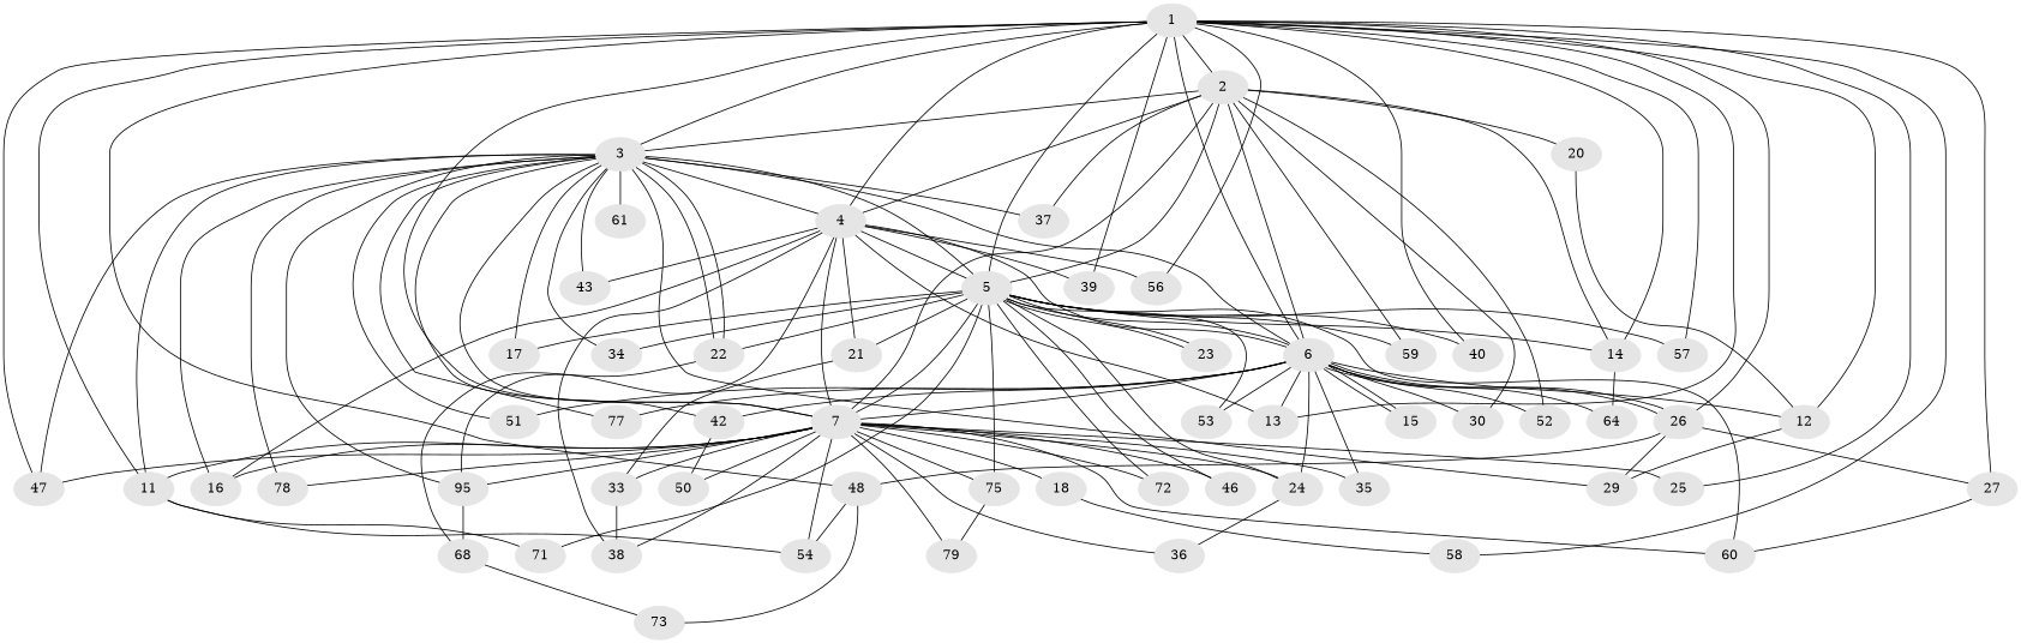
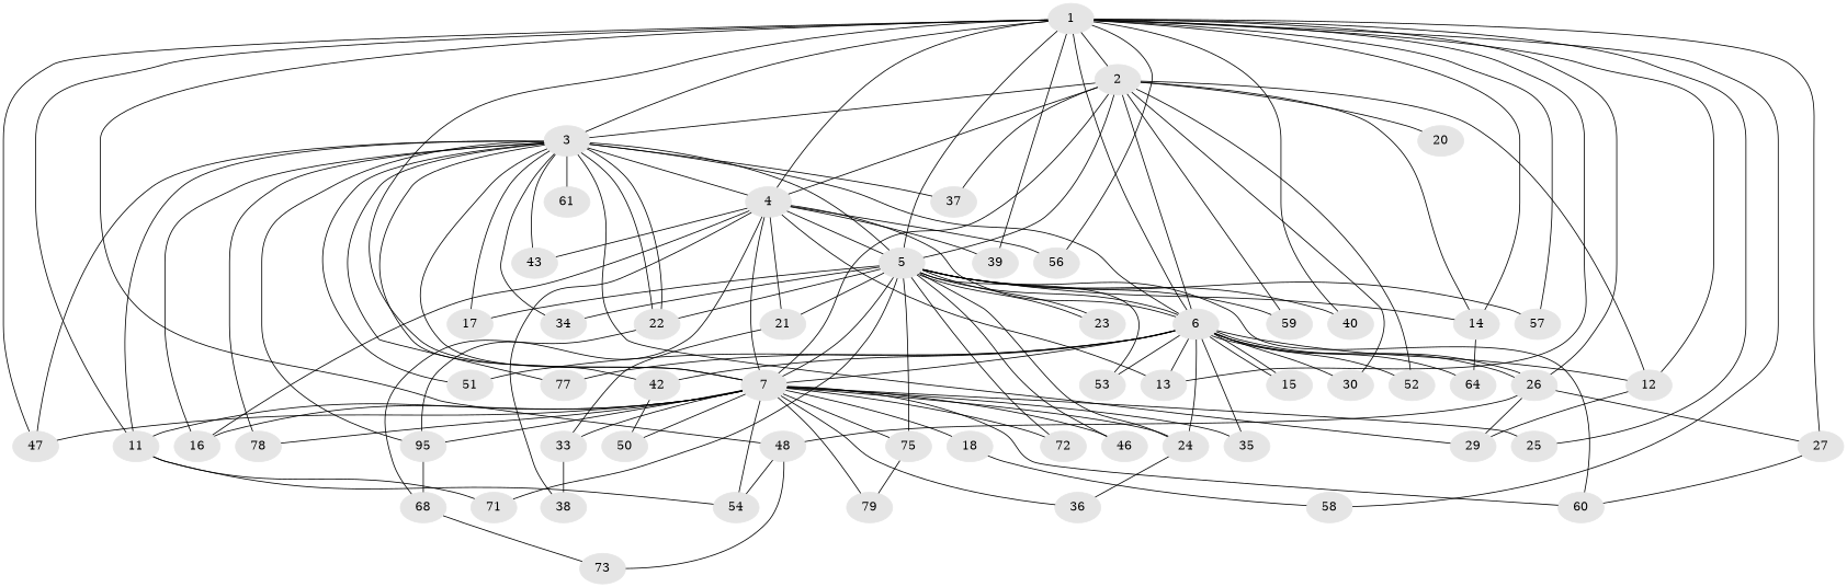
  graph {
    node [color=gray90 style=filled]
    1 [super="+31"]
    2 [super="+74"]
    3 [super="+8"]
    4 [super="+28"]
    5 [super="+10"]
    6 [super="+49"]
    7 [super="+9"]
    11
    12
    13
    14 [super="+44"]
    25
    26 [super="+55"]
    27
    39 [super="+76"]
    40
    47 [super="+70"]
    48
    56
    57
    58
    20
    30
    37
    52
    59
    16 [super="+19"]
    17
    22 [super="+63"]
    29 [super="+41"]
    34
    42
    43
    n34 [label=95 super="+67"]
    51 [super="+65"]
    61
    77
    78
    21 [super="+32"]
    38
    23
    24 [super="+62"]
    46
    53
    60 [super="+66"]
    71
    72
    75
    15
    35
    64
    18
    33
    36
    50
    54 [super="+69"]
    79
    73
    68
    1 -- 2
    1 -- 3 [weight=2]
    1 -- 4
    1 -- 5 [weight=2]
    1 -- 6
    1 -- 7 [weight=2]
    1 -- 11
    1 -- 12
    1 -- 13
    1 -- 14
    1 -- 25
    1 -- 26
    1 -- 27
    1 -- 39
    1 -- 40
    1 -- 47
    1 -- 48
    1 -- 56
    1 -- 57
    1 -- 58
    2 -- 3 [weight=2]
    2 -- 4
    2 -- 5 [weight=2]
    2 -- 6
    2 -- 7 [weight=2]
-   20 -- 12
+   2 -- 12
    2 -- 14
    2 -- 20
    2 -- 30
    2 -- 37
    2 -- 52
    2 -- 59
    3 -- 4 [weight=2]
    3 -- 5 [weight=4]
    3 -- 6 [weight=2]
    3 -- 7 [weight=4]
    3 -- 11
    3 -- 47
    3 -- 37
    3 -- 16
    3 -- 17
    3 -- 22
    3 -- 22
    3 -- 29
    3 -- 34
    3 -- 42
    3 -- 43
    3 -- n34
    3 -- 51
    3 -- 61 [weight=2]
    3 -- 77
    3 -- 78
    4 -- 5 [weight=2]
    4 -- 6
    4 -- 7 [weight=3]
    4 -- 13
    4 -- 39
    4 -- 56
    4 -- 16
    4 -- 43
    4 -- n34
    4 -- 21
    4 -- 38
    5 -- 6 [weight=2]
    5 -- 7 [weight=4]
    5 -- 14
    5 -- 40
    5 -- 57
    5 -- 59
    5 -- 17
    5 -- 22
    5 -- 34
    5 -- 21 [weight=2]
    5 -- 23
    5 -- 23
    5 -- 24
    5 -- 46
    5 -- 53
    5 -- 60
    5 -- 71
    5 -- 72
    5 -- 75
    6 -- 7 [weight=2]
    6 -- 12
    6 -- 13
    6 -- 26
    6 -- 26
    6 -- 30
    6 -- 52
    6 -- 42
    6 -- 51 [weight=2]
    6 -- 77
    6 -- 24
    6 -- 53
    6 -- 15
    6 -- 15
    6 -- 35
    6 -- 64
    7 -- 11
    7 -- 25
    7 -- 47
    7 -- 16
    7 -- n34
    7 -- 78
-   7 -- 38
    7 -- 24
    7 -- 46
    7 -- 60
    7 -- 72
    7 -- 75
    7 -- 35
    7 -- 18
    7 -- 33
    7 -- 36
    7 -- 50
    7 -- 54
    7 -- 79
    11 -- 71
    11 -- 54
    12 -- 29
    14 -- 64
    26 -- 27
    26 -- 48
    26 -- 29
    27 -- 60
    48 -- 54
    48 -- 73
    22 -- 68
    42 -- 50
    n34 -- 68
    21 -- 33
    24 -- 36
    75 -- 79
    18 -- 58
    33 -- 38
    68 -- 73
  }
